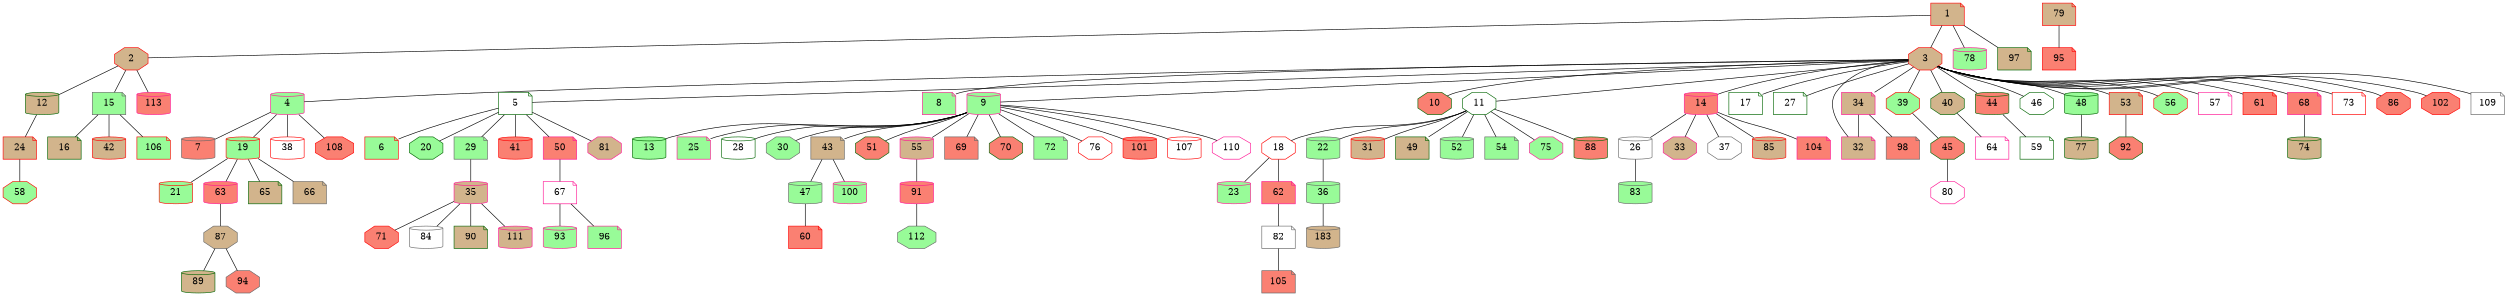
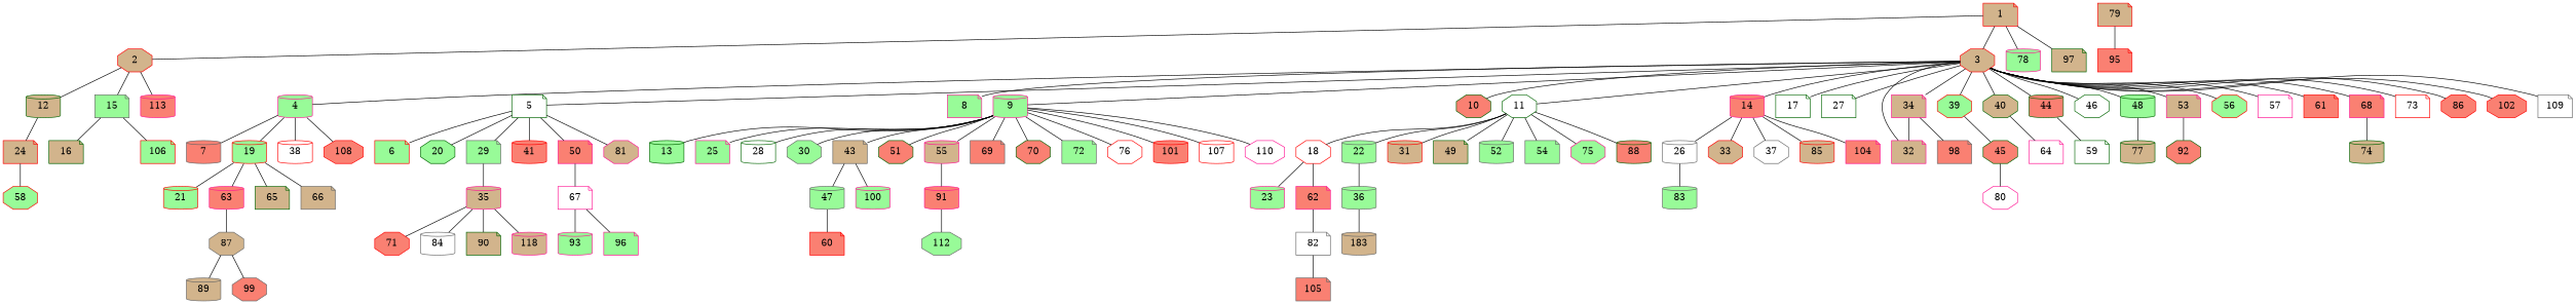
  graph {
    node [color=red fillcolor=palegreen shape=note style=filled]
    1 [fillcolor=tan]
    2 [fillcolor=tan shape=octagon]
    3 [fillcolor=tan shape=octagon]
    78 [color=deeppink shape=cylinder]
    97 [color=darkgreen fillcolor=tan]
    12 [color=darkgreen fillcolor=tan shape=cylinder]
    15 [color=gray40]
    113 [color=deeppink fillcolor=salmon shape=cylinder]
    4 [color=deeppink shape=cylinder]
    5 [color=darkgreen fillcolor=white]
    8 [color=deeppink]
    9 [color=deeppink shape=cylinder]
    10 [color=darkgreen fillcolor=salmon shape=octagon]
    11 [color=darkgreen fillcolor=white shape=octagon]
    14 [color=deeppink fillcolor=salmon shape=cylinder]
    17 [color=darkgreen fillcolor=white]
    27 [color=darkgreen fillcolor=white]
    32 [color=deeppink fillcolor=tan]
    34 [color=deeppink fillcolor=tan]
    39 [shape=octagon]
    40 [color=darkgreen fillcolor=tan shape=octagon]
    44 [color=darkgreen fillcolor=salmon shape=cylinder]
    46 [color=darkgreen fillcolor=white shape=octagon]
    48 [color=darkgreen shape=cylinder]
-   53 [fillcolor=tan]
+   53 [color=deeppink fillcolor=tan]
    56 [shape=octagon]
    57 [color=deeppink fillcolor=white]
    61 [fillcolor=salmon]
    68 [color=deeppink fillcolor=salmon]
    73 [fillcolor=white]
    86 [fillcolor=salmon shape=octagon]
    102 [fillcolor=salmon shape=octagon]
    109 [color=gray40 fillcolor=white]
    24 [fillcolor=tan]
    16 [color=darkgreen fillcolor=tan]
-   42 [fillcolor=tan shape=cylinder]
    106
    7 [color=gray40 fillcolor=salmon shape=cylinder]
    19 [shape=cylinder]
    38 [fillcolor=white shape=cylinder]
    108 [fillcolor=salmon shape=octagon]
    6
    20 [color=darkgreen shape=octagon]
    29 [color=gray40]
    41 [fillcolor=salmon shape=cylinder]
    50 [color=deeppink fillcolor=salmon]
    81 [color=deeppink fillcolor=tan shape=octagon]
    13 [color=darkgreen shape=cylinder]
    25 [color=deeppink]
    28 [color=darkgreen fillcolor=white shape=cylinder]
    30 [color=gray40 shape=octagon]
    43 [color=gray40 fillcolor=tan]
    51 [color=darkgreen fillcolor=salmon shape=octagon]
    55 [color=deeppink fillcolor=tan shape=cylinder]
    69 [color=gray40 fillcolor=salmon]
    70 [color=darkgreen fillcolor=salmon shape=octagon]
    72 [color=gray40]
    76 [fillcolor=white shape=octagon]
    101 [fillcolor=salmon shape=cylinder]
    107 [fillcolor=white shape=cylinder]
    110 [color=deeppink fillcolor=white shape=octagon]
    18 [fillcolor=white shape=octagon]
    22 [color=gray40 shape=cylinder]
    31 [fillcolor=tan shape=cylinder]
    49 [color=darkgreen fillcolor=tan]
    52 [color=gray40 shape=cylinder]
    54 [color=gray40]
    75 [color=deeppink shape=octagon]
    88 [color=darkgreen fillcolor=salmon shape=cylinder]
    26 [color=gray40 fillcolor=white shape=cylinder]
-   33 [color=deeppink fillcolor=tan shape=octagon]
+   33 [fillcolor=tan shape=octagon]
    37 [color=gray40 fillcolor=white shape=octagon]
    85 [fillcolor=tan shape=cylinder]
    104 [color=deeppink fillcolor=salmon]
    98 [color=gray40 fillcolor=salmon]
    45 [color=darkgreen fillcolor=salmon shape=octagon]
    64 [color=deeppink fillcolor=white]
    59 [color=darkgreen fillcolor=white]
    77 [color=darkgreen fillcolor=tan shape=cylinder]
    92 [color=darkgreen fillcolor=salmon shape=octagon]
    74 [color=darkgreen fillcolor=tan shape=cylinder]
    21 [shape=cylinder]
    63 [color=deeppink fillcolor=salmon shape=cylinder]
    65 [color=darkgreen fillcolor=tan]
    66 [color=gray40 fillcolor=tan]
    35 [color=deeppink fillcolor=tan shape=cylinder]
    67 [color=deeppink fillcolor=white]
    47 [color=gray40 shape=cylinder]
    100 [color=deeppink shape=cylinder]
    91 [color=deeppink fillcolor=salmon shape=cylinder]
    23 [color=deeppink shape=cylinder]
    62 [color=deeppink fillcolor=salmon]
    36 [color=gray40 shape=cylinder]
    58 [shape=octagon]
    83 [color=gray40 shape=cylinder]
    82 [color=gray40 fillcolor=white]
    87 [color=gray40 fillcolor=tan shape=octagon]
    n98 [color=gray40 fillcolor=tan label=183 shape=cylinder]
    71 [fillcolor=salmon shape=octagon]
    84 [color=gray40 fillcolor=white shape=cylinder]
    90 [color=darkgreen fillcolor=tan]
-   111 [color=deeppink fillcolor=tan shape=cylinder]
+   111 [color=deeppink fillcolor=tan shape=cylinder label=118]
    79 [fillcolor=tan]
    95 [fillcolor=salmon]
    80 [color=deeppink fillcolor=white shape=octagon]
    60 [fillcolor=salmon]
    93 [color=deeppink shape=cylinder]
    96 [color=deeppink]
    112 [color=gray40 shape=octagon]
    105 [color=gray40 fillcolor=salmon]
-   89 [color=darkgreen fillcolor=tan shape=cylinder]
-   94 [color=gray40 fillcolor=salmon shape=octagon]
+   89 [color=gray40 fillcolor=tan shape=cylinder]
+   94 [color=gray40 fillcolor=salmon shape=octagon label=99]
    1 -- 2
    1 -- 3
    1 -- 78
    1 -- 97
    2 -- 12
    2 -- 15
    2 -- 113
    3 -- 4
    3 -- 5
    3 -- 8
    3 -- 9
    3 -- 10
    3 -- 11
    3 -- 14
    3 -- 17
    3 -- 27
    3 -- 32
    3 -- 34
    3 -- 39
    3 -- 40
    3 -- 44
    3 -- 46
    3 -- 48
    3 -- 53
    3 -- 56
    3 -- 57
    3 -- 61
    3 -- 68
    3 -- 73
    3 -- 86
    3 -- 102
    3 -- 109
    12 -- 24
    15 -- 16
-   15 -- 42
    15 -- 106
    4 -- 7
    4 -- 19
    4 -- 38
    4 -- 108
    5 -- 6
    5 -- 20
    5 -- 29
    5 -- 41
    5 -- 50
    5 -- 81
    9 -- 13
    9 -- 25
    9 -- 28
    9 -- 30
    9 -- 43
    9 -- 51
    9 -- 55
    9 -- 69
    9 -- 70
    9 -- 72
    9 -- 76
    9 -- 101
    9 -- 107
    9 -- 110
    11 -- 18
    11 -- 22
    11 -- 31
    11 -- 49
    11 -- 52
    11 -- 54
    11 -- 75
    11 -- 88
    14 -- 26
    14 -- 33
    14 -- 37
    14 -- 85
    14 -- 104
    34 -- 32
    34 -- 98
    39 -- 45
    40 -- 64
    44 -- 59
    48 -- 77
    53 -- 92
    68 -- 74
    24 -- 58
    19 -- 21
    19 -- 63
    19 -- 65
    19 -- 66
    29 -- 35
    50 -- 67
    43 -- 47
    43 -- 100
    55 -- 91
    18 -- 23
    18 -- 62
    22 -- 36
    26 -- 83
    45 -- 80
    63 -- 87
    35 -- 71
    35 -- 84
    35 -- 90
    35 -- 111
    67 -- 93
    67 -- 96
    47 -- 60
    91 -- 112
    62 -- 82
    36 -- n98
    82 -- 105
    87 -- 89
    87 -- 94
    79 -- 95
  }
